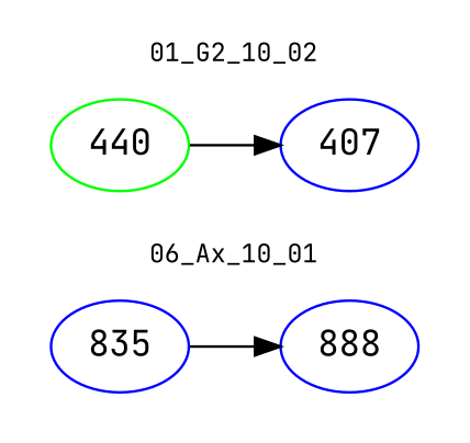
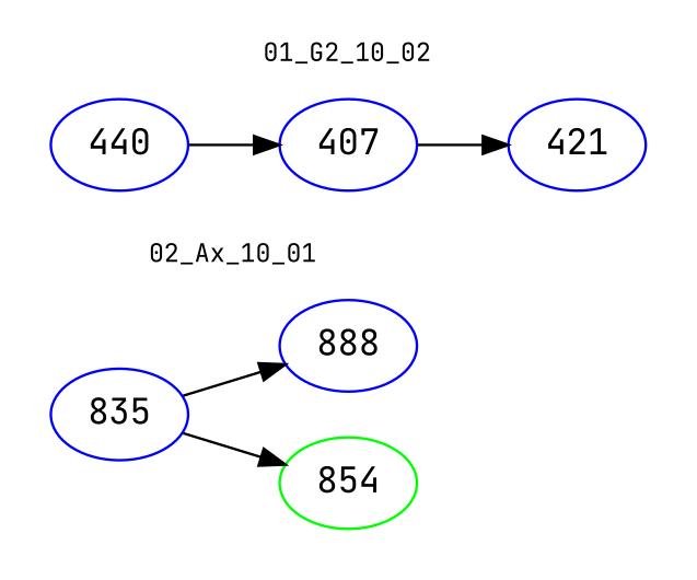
  digraph {
    fontname="JetBrains Mono"
    rankdir=LR
    node [color=blue fontname="JetBrains Mono"]
    edge [color=black fontname="JetBrains Mono"]
    n1 [label=835]
+   n2 [color=green label=854]
    n3 [label=888]
    n4 [label=407]
-   n6 [color=green label=440]
+   n5 [label=421]
+   n6 [label=440]
    subgraph cluster_1 {
      color=white
      fontsize=10
-     label="06_Ax_10_01"
+     label="02_Ax_10_01"
      n1
+     n2
      n3
    }
    subgraph cluster_2 {
      color=white
      fontsize=10
      label="01_G2_10_02"
      n4
+     n5
      n6
    }
+   n1 -> n2
    n1 -> n3
+   n4 -> n5
    n6 -> n4
  }
